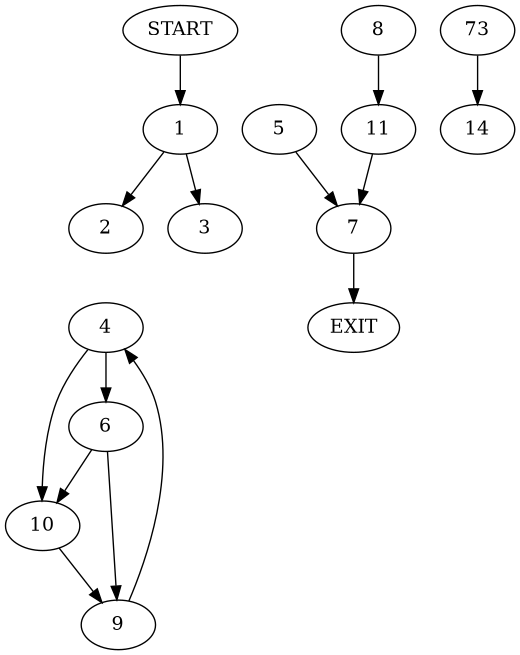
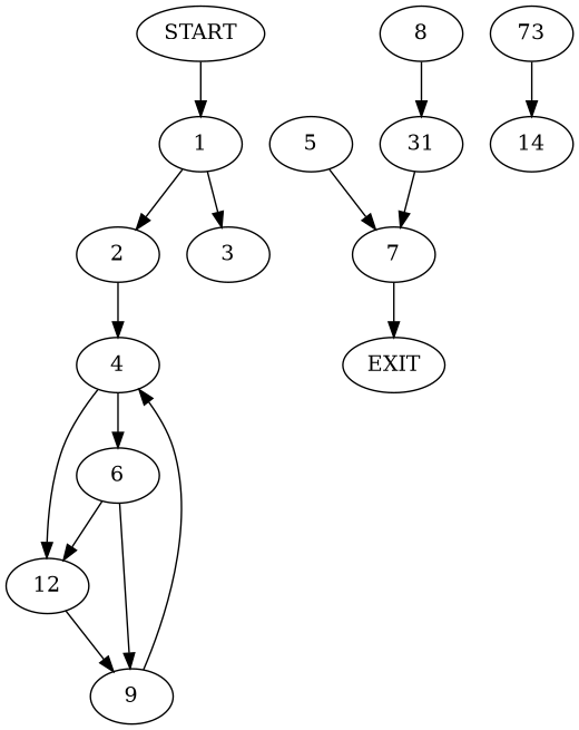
  digraph {
    n1 [label=START]
    1
    2
    3
    n5 [label=EXIT]
    4
    6
-   10
+   10 [label=12]
    5
    7
    9
    8
-   11
+   11 [label=31]
    n14 [label=73]
    14
    n1 -> 1
    1 -> 2
    1 -> 3
+   2 -> 4
    4 -> 6
    4 -> 10
    6 -> 10
    6 -> 9
    10 -> 9
    5 -> 7
    7 -> n5
    9 -> 4
    8 -> 11
    11 -> 7
    n14 -> 14
  }
